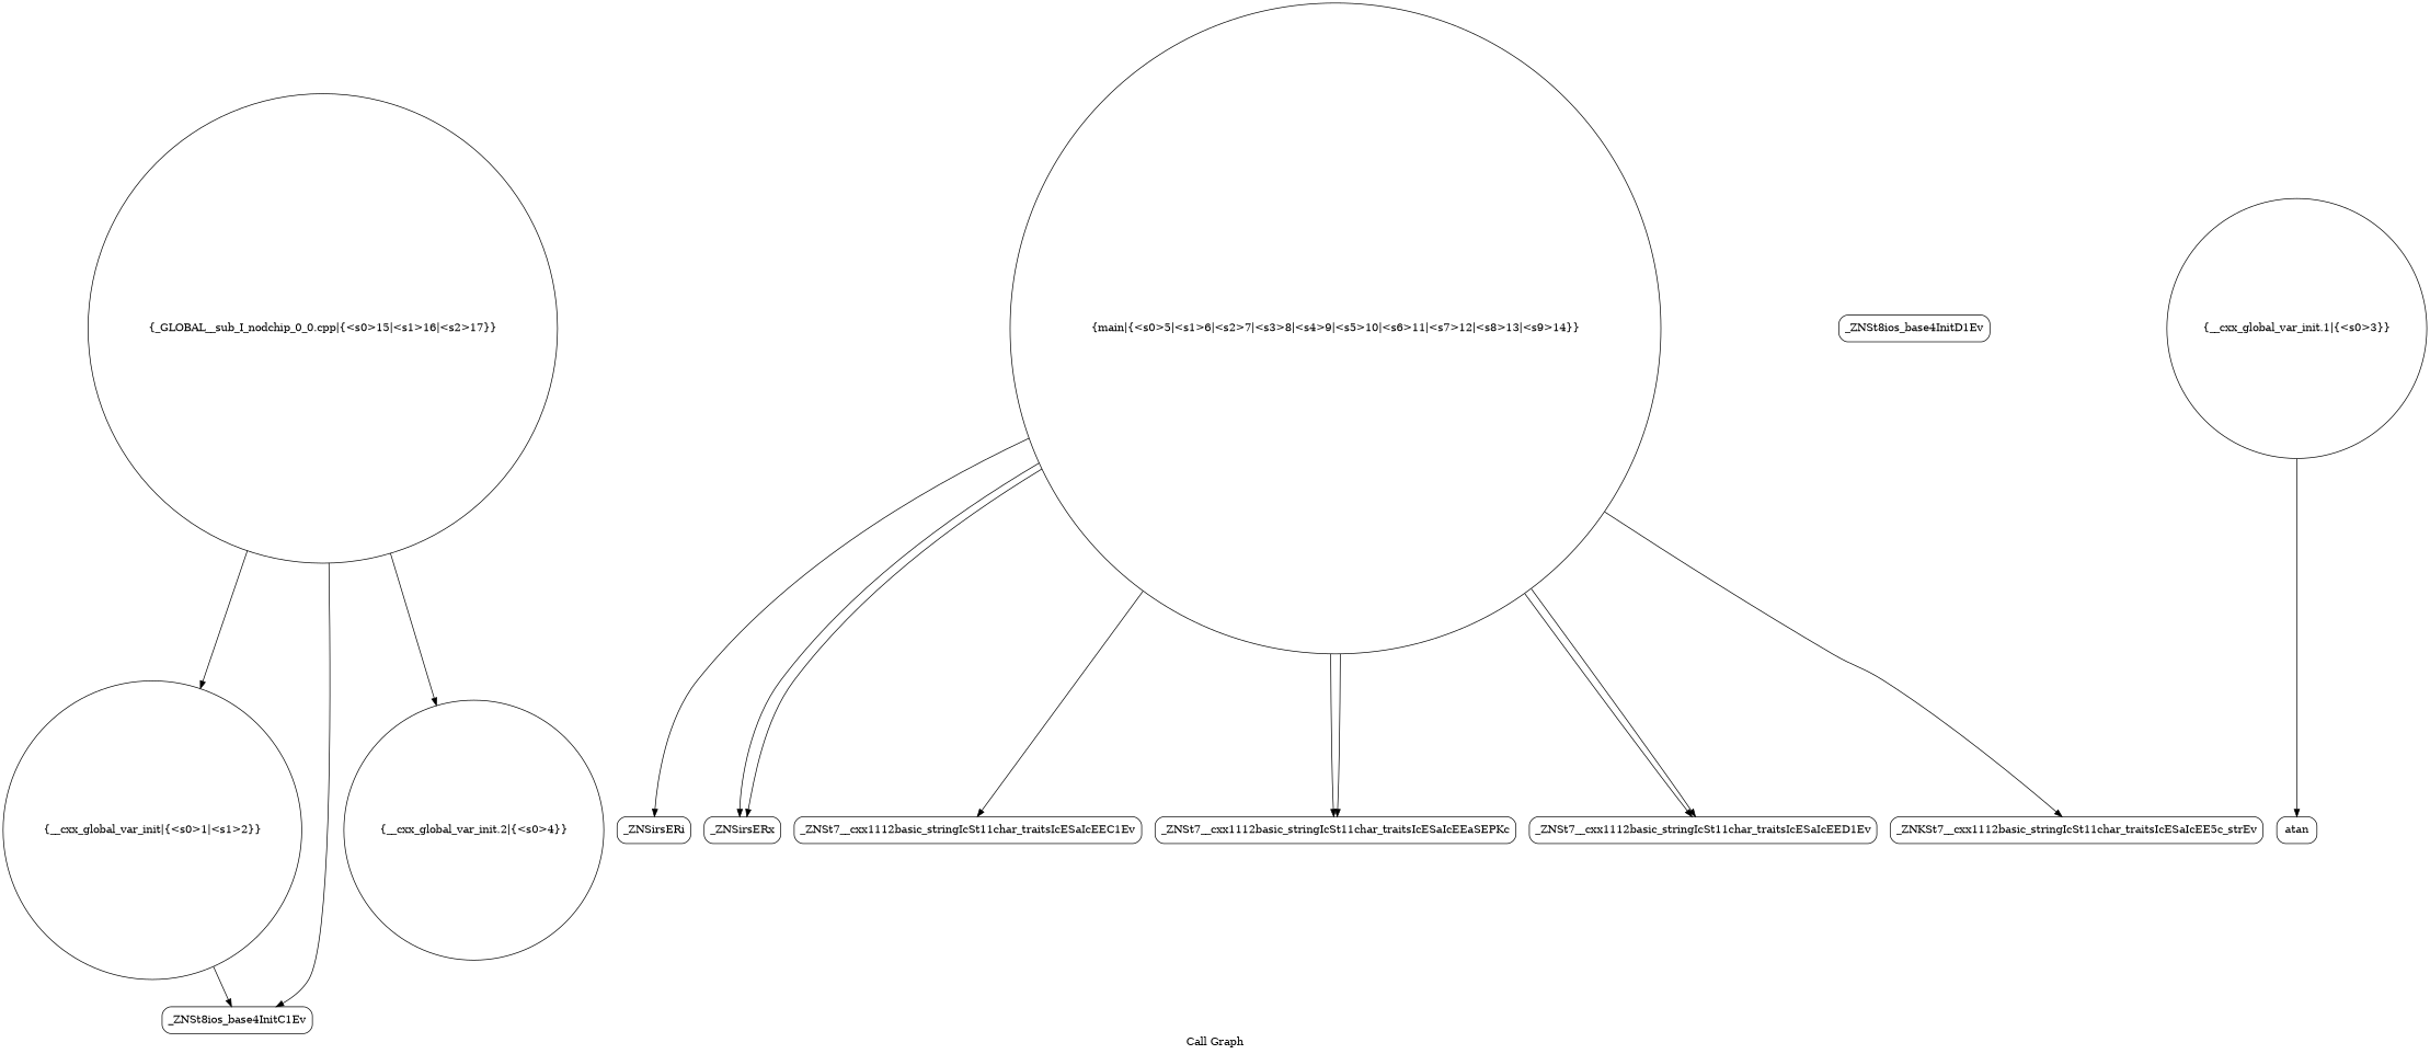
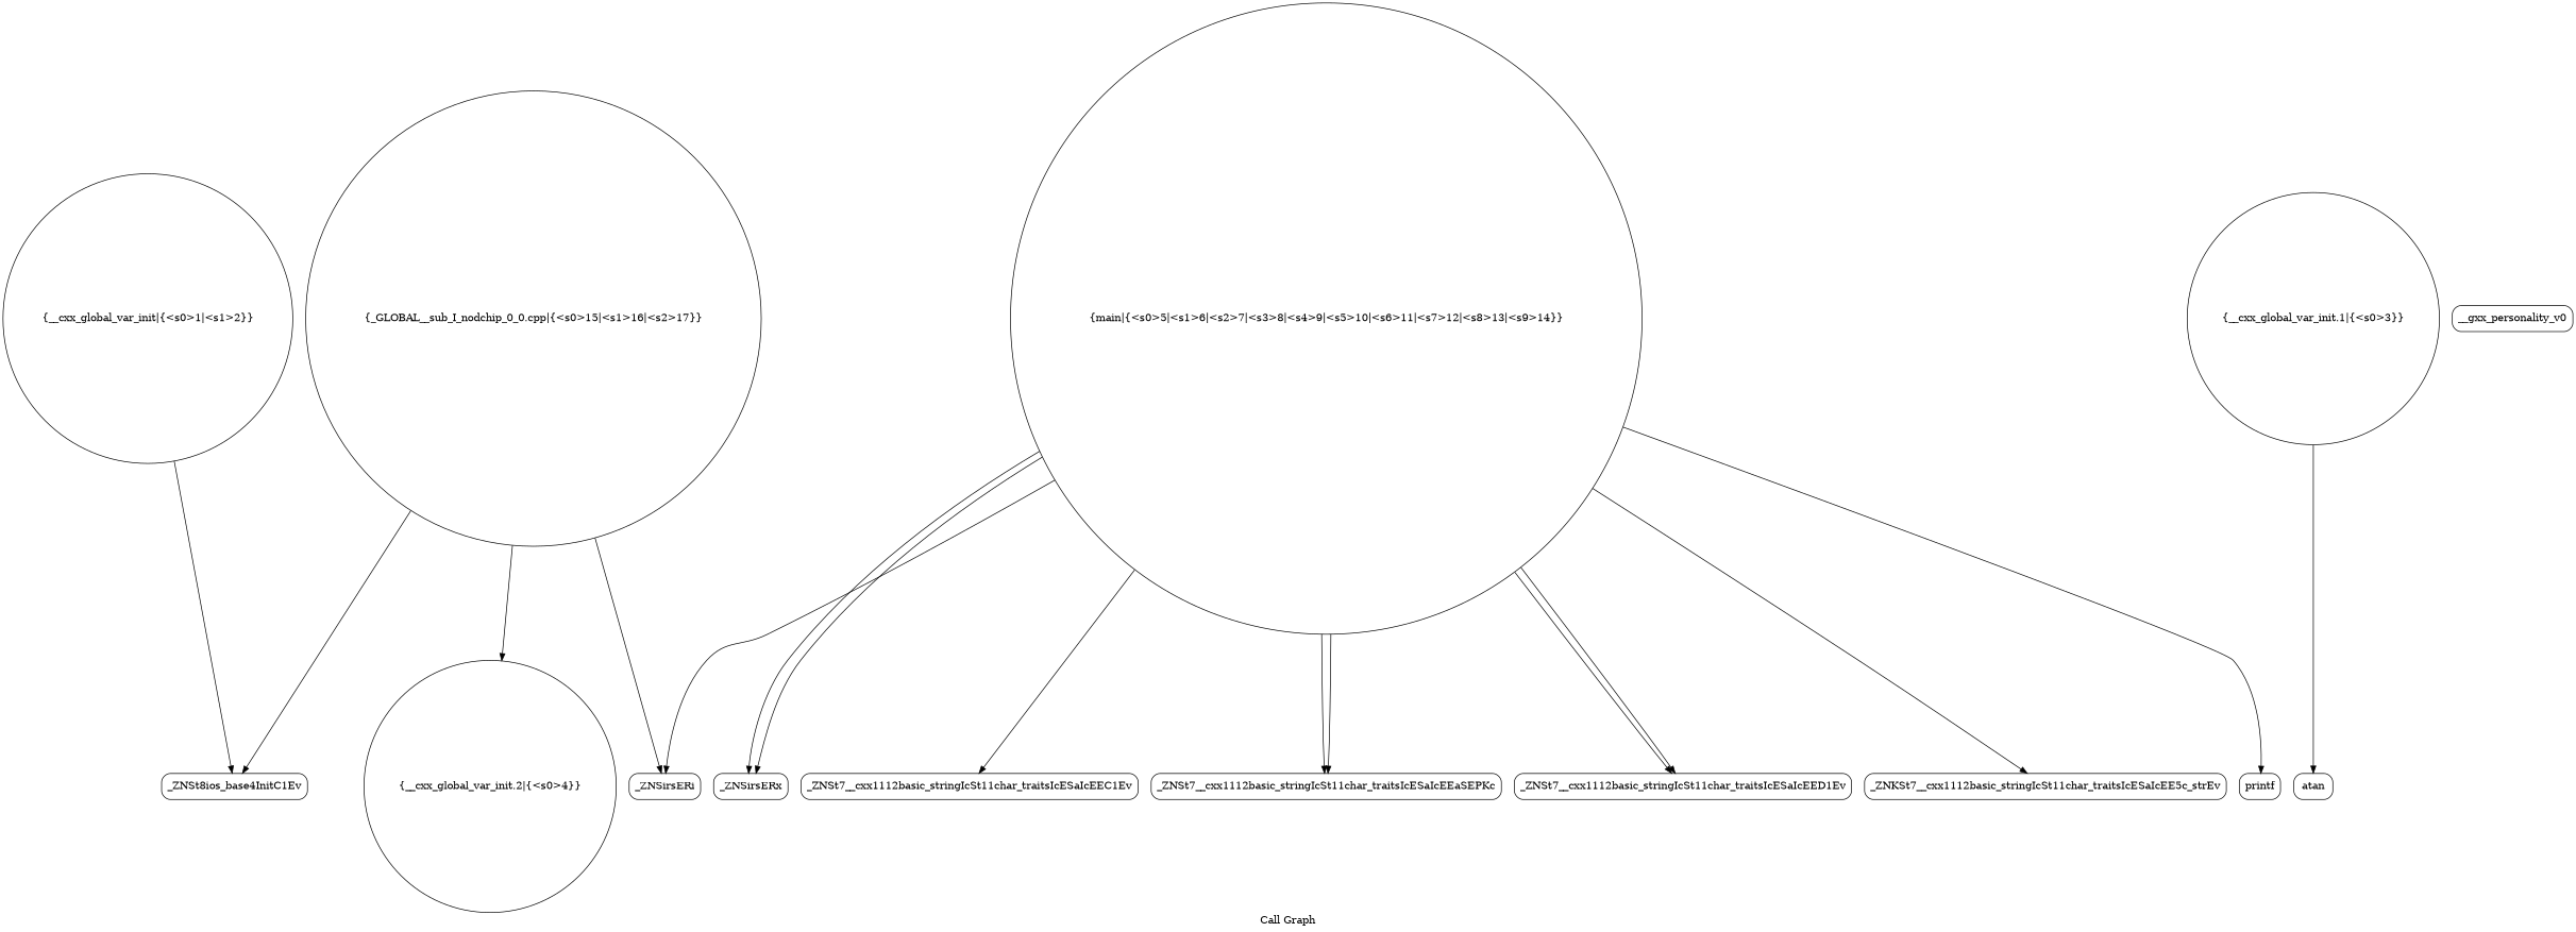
  digraph {
    label="Call Graph"
    node [shape=Mrecord]
    edge [color=black tailport=s0]
    n1 [label="{__cxx_global_var_init|{<s0>1|<s1>2}}" shape=circle]
    n2 [label="{_ZNSt8ios_base4InitC1Ev}"]
    n3 [label="{main|{<s0>5|<s1>6|<s2>7|<s3>8|<s4>9|<s5>10|<s6>11|<s7>12|<s8>13|<s9>14}}" shape=circle]
    n4 [label="{_ZNSirsERi}"]
    n5 [label="{_ZNSirsERx}"]
    n6 [label="{_ZNSt7__cxx1112basic_stringIcSt11char_traitsIcESaIcEEC1Ev}"]
    n7 [label="{_ZNSt7__cxx1112basic_stringIcSt11char_traitsIcESaIcEEaSEPKc}"]
    n8 [label="{_ZNSt7__cxx1112basic_stringIcSt11char_traitsIcESaIcEED1Ev}"]
    n9 [label="{_ZNKSt7__cxx1112basic_stringIcSt11char_traitsIcESaIcEE5c_strEv}"]
-   n11 [label="{_ZNSt8ios_base4InitD1Ev}"]
+   n10 [label="{printf}"]
    n12 [label="{_GLOBAL__sub_I_nodchip_0_0.cpp|{<s0>15|<s1>16|<s2>17}}" shape=circle]
    n13 [label="{__cxx_global_var_init.2|{<s0>4}}" shape=circle]
    n14 [label="{__cxx_global_var_init.1|{<s0>3}}" shape=circle]
    n15 [label="{atan}"]
+   n16 [label="{__gxx_personality_v0}"]
    n1 -> n2
    n3 -> n4
    n3 -> n5 [tailport=s1]
    n3 -> n5 [tailport=s2]
    n3 -> n6 [tailport=s3]
    n3 -> n7 [tailport=s4]
    n3 -> n7 [tailport=s6]
    n3 -> n8 [tailport=s5]
    n3 -> n8 [tailport=s9]
    n3 -> n9 [tailport=s7]
-   n12 -> n1
+   n3 -> n10 [tailport=s8]
+   n12 -> n4
    n12 -> n2 [tailport=s1]
    n12 -> n13 [tailport=s2]
    n14 -> n15
  }
